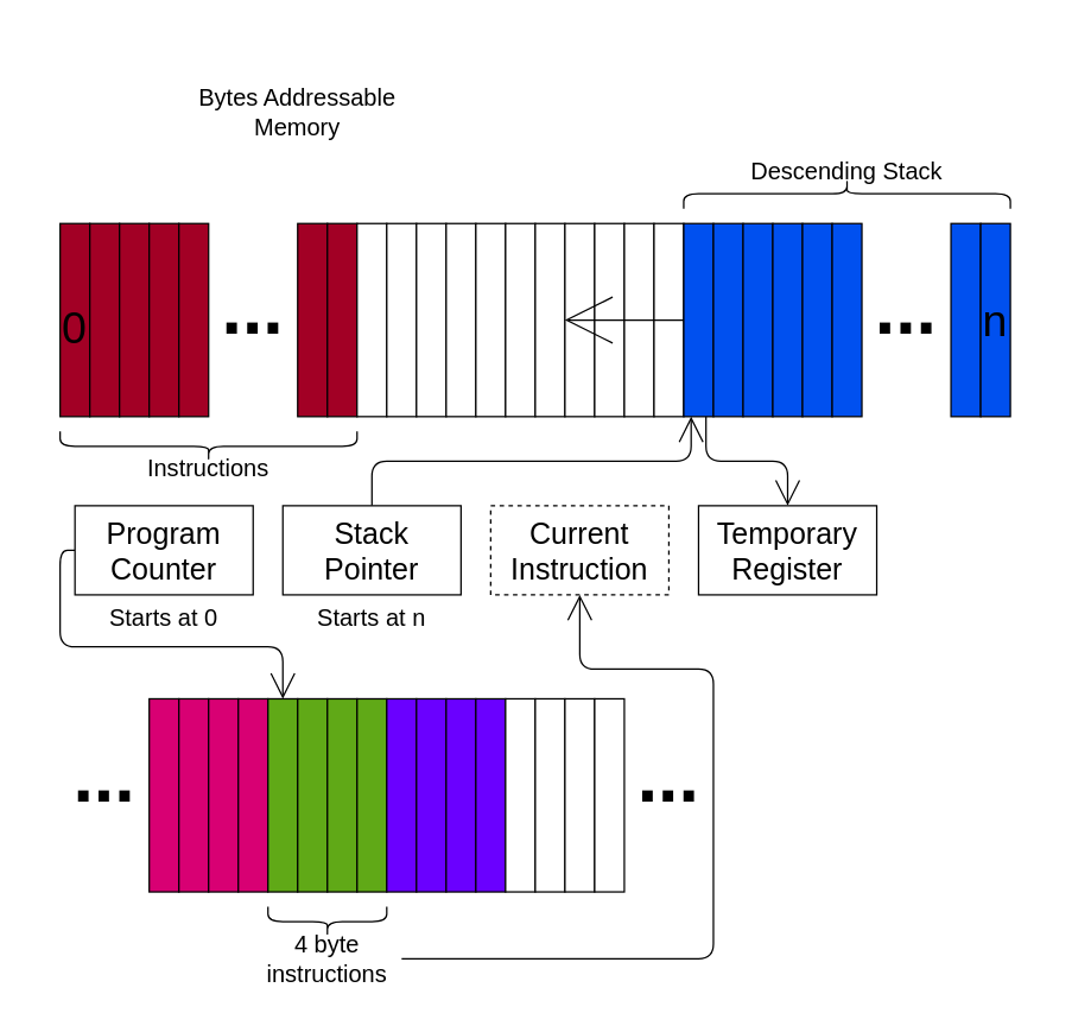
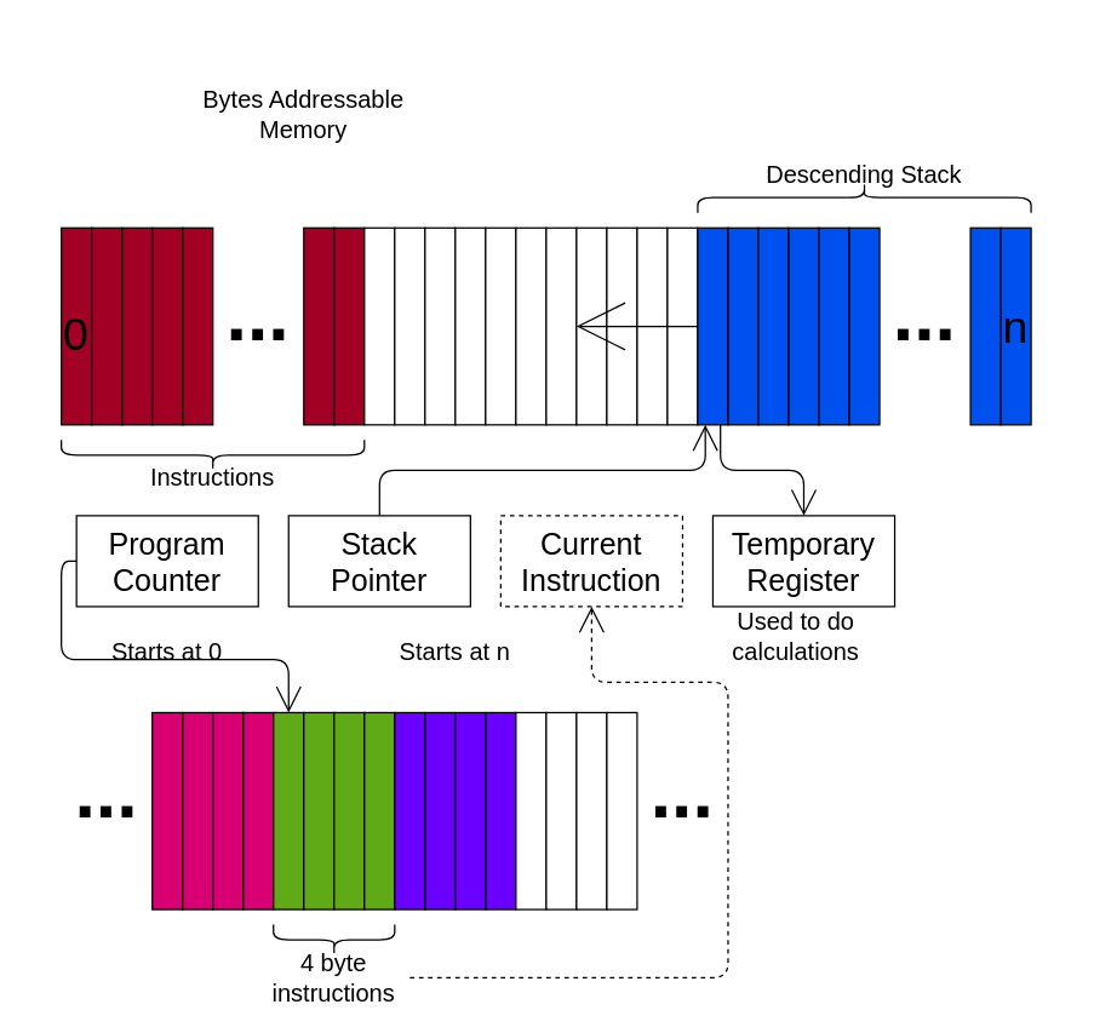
  <mxCell id="0" />
  <mxCell id="1" parent="0" />
  <mxCell id="2" value="" style="rounded=0;whiteSpace=wrap;html=1;strokeColor=#000000;fillColor=#a20025;fontColor=#ffffff;" vertex="1" parent="1"><mxGeometry x="40" y="150" width="20" height="130" as="geometry" /></mxCell>
  <mxCell id="3" value="" style="rounded=0;whiteSpace=wrap;html=1;strokeColor=#000000;fillColor=#a20025;fontColor=#ffffff;" vertex="1" parent="1"><mxGeometry x="60" y="150" width="20" height="130" as="geometry" /></mxCell>
  <mxCell id="4" value="" style="rounded=0;whiteSpace=wrap;html=1;strokeColor=#000000;fillColor=#a20025;fontColor=#ffffff;" vertex="1" parent="1"><mxGeometry x="80" y="150" width="20" height="130" as="geometry" /></mxCell>
  <mxCell id="5" value="" style="rounded=0;whiteSpace=wrap;html=1;strokeColor=#000000;fillColor=#a20025;fontColor=#ffffff;" vertex="1" parent="1"><mxGeometry x="100" y="150" width="20" height="130" as="geometry" /></mxCell>
  <mxCell id="6" value="" style="rounded=0;whiteSpace=wrap;html=1;strokeColor=#000000;fillColor=#a20025;fontColor=#ffffff;" vertex="1" parent="1"><mxGeometry x="120" y="150" width="20" height="130" as="geometry" /></mxCell>
  <mxCell id="7" value="" style="rounded=0;whiteSpace=wrap;html=1;strokeColor=#000000;fillColor=#a20025;fontColor=#ffffff;" vertex="1" parent="1"><mxGeometry x="200" y="150" width="20" height="130" as="geometry" /></mxCell>
  <mxCell id="8" value="" style="rounded=0;whiteSpace=wrap;html=1;strokeColor=#000000;fillColor=#a20025;fontColor=#ffffff;" vertex="1" parent="1"><mxGeometry x="220" y="150" width="20" height="130" as="geometry" /></mxCell>
  <mxCell id="9" value="" style="rounded=0;whiteSpace=wrap;html=1;strokeColor=#000000;" vertex="1" parent="1"><mxGeometry x="240" y="150" width="20" height="130" as="geometry" /></mxCell>
  <mxCell id="10" value="" style="rounded=0;whiteSpace=wrap;html=1;strokeColor=#000000;" vertex="1" parent="1"><mxGeometry x="260" y="150" width="20" height="130" as="geometry" /></mxCell>
  <mxCell id="11" value="" style="rounded=0;whiteSpace=wrap;html=1;strokeColor=#000000;" vertex="1" parent="1"><mxGeometry x="280" y="150" width="20" height="130" as="geometry" /></mxCell>
  <mxCell id="12" value="" style="rounded=0;whiteSpace=wrap;html=1;strokeColor=#000000;" vertex="1" parent="1"><mxGeometry x="300" y="150" width="20" height="130" as="geometry" /></mxCell>
  <mxCell id="13" value="" style="rounded=0;whiteSpace=wrap;html=1;strokeColor=#000000;" vertex="1" parent="1"><mxGeometry x="320" y="150" width="20" height="130" as="geometry" /></mxCell>
  <mxCell id="14" value="" style="rounded=0;whiteSpace=wrap;html=1;strokeColor=#000000;" vertex="1" parent="1"><mxGeometry x="340" y="150" width="20" height="130" as="geometry" /></mxCell>
  <mxCell id="15" value="" style="rounded=0;whiteSpace=wrap;html=1;strokeColor=#000000;" vertex="1" parent="1"><mxGeometry x="360" y="150" width="20" height="130" as="geometry" /></mxCell>
  <mxCell id="16" value="" style="rounded=0;whiteSpace=wrap;html=1;strokeColor=#000000;" vertex="1" parent="1"><mxGeometry x="380" y="150" width="20" height="130" as="geometry" /></mxCell>
  <mxCell id="17" value="" style="rounded=0;whiteSpace=wrap;html=1;strokeColor=#000000;" vertex="1" parent="1"><mxGeometry x="400" y="150" width="20" height="130" as="geometry" /></mxCell>
  <mxCell id="18" value="" style="rounded=0;whiteSpace=wrap;html=1;strokeColor=#000000;" vertex="1" parent="1"><mxGeometry x="420" y="150" width="20" height="130" as="geometry" /></mxCell>
  <mxCell id="19" value="" style="rounded=0;whiteSpace=wrap;html=1;strokeColor=#000000;" vertex="1" parent="1"><mxGeometry x="440" y="150" width="20" height="130" as="geometry" /></mxCell>
  <mxCell id="20" style="edgeStyle=orthogonalEdgeStyle;html=1;exitX=0.75;exitY=1;exitDx=0;exitDy=0;entryX=0.5;entryY=0;entryDx=0;entryDy=0;fontSize=16;endArrow=open;endFill=0;endSize=15;" edge="1" parent="1" source="21" target="37"><mxGeometry relative="1" as="geometry" /></mxCell>
  <mxCell id="21" value="" style="rounded=0;whiteSpace=wrap;html=1;fillColor=#0050ef;fontColor=#ffffff;strokeColor=#000000;" vertex="1" parent="1"><mxGeometry x="460" y="150" width="20" height="130" as="geometry" /></mxCell>
  <mxCell id="22" value="" style="rounded=0;whiteSpace=wrap;html=1;fillColor=#0050ef;fontColor=#ffffff;strokeColor=#000000;" vertex="1" parent="1"><mxGeometry x="480" y="150" width="20" height="130" as="geometry" /></mxCell>
  <mxCell id="23" value="" style="rounded=0;whiteSpace=wrap;html=1;fillColor=#0050ef;fontColor=#ffffff;strokeColor=#000000;" vertex="1" parent="1"><mxGeometry x="500" y="150" width="20" height="130" as="geometry" /></mxCell>
  <mxCell id="24" value="" style="rounded=0;whiteSpace=wrap;html=1;fillColor=#0050ef;fontColor=#ffffff;strokeColor=#000000;" vertex="1" parent="1"><mxGeometry x="520" y="150" width="20" height="130" as="geometry" /></mxCell>
  <mxCell id="25" value="" style="rounded=0;whiteSpace=wrap;html=1;fillColor=#0050ef;fontColor=#ffffff;strokeColor=#000000;" vertex="1" parent="1"><mxGeometry x="540" y="150" width="20" height="130" as="geometry" /></mxCell>
  <mxCell id="26" value="" style="rounded=0;whiteSpace=wrap;html=1;fillColor=#0050ef;fontColor=#ffffff;strokeColor=#000000;" vertex="1" parent="1"><mxGeometry x="560" y="150" width="20" height="130" as="geometry" /></mxCell>
  <mxCell id="27" value="" style="rounded=0;whiteSpace=wrap;html=1;fillColor=#0050ef;fontColor=#ffffff;strokeColor=#000000;" vertex="1" parent="1"><mxGeometry x="640" y="150" width="20" height="130" as="geometry" /></mxCell>
  <mxCell id="28" value="" style="rounded=0;whiteSpace=wrap;html=1;fillColor=#0050ef;fontColor=#ffffff;strokeColor=#000000;" vertex="1" parent="1"><mxGeometry x="660" y="150" width="20" height="130" as="geometry" /></mxCell>
  <mxCell id="29" value="..." style="text;html=1;strokeColor=none;fillColor=none;align=center;verticalAlign=bottom;whiteSpace=wrap;rounded=0;fontSize=50;fontStyle=1" vertex="1" parent="1"><mxGeometry x="580" y="200" width="60" height="40" as="geometry" /></mxCell>
  <mxCell id="30" value="0" style="text;html=1;strokeColor=none;fillColor=none;align=center;verticalAlign=middle;whiteSpace=wrap;rounded=0;fontSize=30;" vertex="1" parent="1"><mxGeometry x="20" y="205" width="60" height="30" as="geometry" /></mxCell>
  <mxCell id="31" value="n" style="text;html=1;strokeColor=none;fillColor=none;align=center;verticalAlign=middle;whiteSpace=wrap;rounded=0;fontSize=30;" vertex="1" parent="1"><mxGeometry x="640" y="200" width="60" height="30" as="geometry" /></mxCell>
  <mxCell id="32" style="edgeStyle=orthogonalEdgeStyle;html=1;exitX=0;exitY=0.5;exitDx=0;exitDy=0;entryX=0.5;entryY=0;entryDx=0;entryDy=0;fontSize=16;endArrow=open;endFill=0;endSize=15;" edge="1" parent="1" source="33" target="43"><mxGeometry relative="1" as="geometry" /></mxCell>
  <mxCell id="33" value="Program&lt;br style=&quot;font-size: 20px;&quot;&gt;Counter" style="rounded=0;whiteSpace=wrap;html=1;fontSize=20;strokeColor=#000000;" vertex="1" parent="1"><mxGeometry x="50" y="340" width="120" height="60" as="geometry" /></mxCell>
  <mxCell id="34" style="edgeStyle=orthogonalEdgeStyle;html=1;exitX=0.5;exitY=0;exitDx=0;exitDy=0;entryX=0.25;entryY=1;entryDx=0;entryDy=0;fontSize=16;endArrow=open;endFill=0;endSize=15;" edge="1" parent="1" source="35" target="21"><mxGeometry relative="1" as="geometry" /></mxCell>
  <mxCell id="35" value="Stack&lt;br&gt;Pointer" style="rounded=0;whiteSpace=wrap;html=1;fontSize=20;strokeColor=#000000;" vertex="1" parent="1"><mxGeometry x="190" y="340" width="120" height="60" as="geometry" /></mxCell>
  <mxCell id="36" value="Current&lt;br&gt;Instruction" style="rounded=0;whiteSpace=wrap;html=1;fontSize=20;strokeColor=#000000;dashed=1;" vertex="1" parent="1"><mxGeometry x="330" y="340" width="120" height="60" as="geometry" /></mxCell>
  <mxCell id="37" value="Temporary Register" style="rounded=0;whiteSpace=wrap;html=1;fontSize=20;strokeColor=#000000;" vertex="1" parent="1"><mxGeometry x="470" y="340" width="120" height="60" as="geometry" /></mxCell>
  <mxCell id="38" style="edgeStyle=orthogonalEdgeStyle;html=1;exitX=0;exitY=0.5;exitDx=0;exitDy=0;fontSize=16;endArrow=open;endFill=0;endSize=30;entryX=0;entryY=0.5;entryDx=0;entryDy=0;strokeColor=#000000;" edge="1" parent="1" source="21" target="16"><mxGeometry relative="1" as="geometry"><mxPoint x="260" y="340" as="sourcePoint" /><mxPoint x="390" y="215" as="targetPoint" /><Array as="points"><mxPoint x="410" y="215" /><mxPoint x="410" y="215" /></Array></mxGeometry></mxCell>
  <mxCell id="39" value="" style="rounded=0;whiteSpace=wrap;html=1;fillColor=#d80073;fontColor=#ffffff;strokeColor=#000000;" vertex="1" parent="1"><mxGeometry x="100" y="470" width="20" height="130" as="geometry" /></mxCell>
  <mxCell id="40" value="" style="rounded=0;whiteSpace=wrap;html=1;fillColor=#d80073;fontColor=#ffffff;strokeColor=#000000;" vertex="1" parent="1"><mxGeometry x="120" y="470" width="20" height="130" as="geometry" /></mxCell>
  <mxCell id="41" value="" style="rounded=0;whiteSpace=wrap;html=1;fillColor=#d80073;fontColor=#ffffff;strokeColor=#000000;" vertex="1" parent="1"><mxGeometry x="140" y="470" width="20" height="130" as="geometry" /></mxCell>
  <mxCell id="42" value="" style="rounded=0;whiteSpace=wrap;html=1;fillColor=#d80073;fontColor=#ffffff;strokeColor=#000000;" vertex="1" parent="1"><mxGeometry x="160" y="470" width="20" height="130" as="geometry" /></mxCell>
  <mxCell id="43" value="" style="rounded=0;whiteSpace=wrap;html=1;fillColor=#60a917;fontColor=#ffffff;strokeColor=#000000;" vertex="1" parent="1"><mxGeometry x="180" y="470" width="20" height="130" as="geometry" /></mxCell>
  <mxCell id="44" value="" style="rounded=0;whiteSpace=wrap;html=1;fillColor=#60a917;fontColor=#ffffff;strokeColor=#000000;" vertex="1" parent="1"><mxGeometry x="200" y="470" width="20" height="130" as="geometry" /></mxCell>
  <mxCell id="45" value="" style="rounded=0;whiteSpace=wrap;html=1;fillColor=#60a917;fontColor=#ffffff;strokeColor=#000000;" vertex="1" parent="1"><mxGeometry x="220" y="470" width="20" height="130" as="geometry" /></mxCell>
  <mxCell id="46" value="" style="rounded=0;whiteSpace=wrap;html=1;fillColor=#60a917;fontColor=#ffffff;strokeColor=#000000;" vertex="1" parent="1"><mxGeometry x="240" y="470" width="20" height="130" as="geometry" /></mxCell>
  <mxCell id="47" value="" style="rounded=0;whiteSpace=wrap;html=1;fillColor=#6a00ff;fontColor=#ffffff;strokeColor=#000000;" vertex="1" parent="1"><mxGeometry x="260" y="470" width="20" height="130" as="geometry" /></mxCell>
  <mxCell id="48" value="" style="rounded=0;whiteSpace=wrap;html=1;fillColor=#6a00ff;fontColor=#ffffff;strokeColor=#000000;" vertex="1" parent="1"><mxGeometry x="280" y="470" width="20" height="130" as="geometry" /></mxCell>
  <mxCell id="49" value="" style="rounded=0;whiteSpace=wrap;html=1;fillColor=#6a00ff;fontColor=#ffffff;strokeColor=#000000;" vertex="1" parent="1"><mxGeometry x="300" y="470" width="20" height="130" as="geometry" /></mxCell>
  <mxCell id="50" value="" style="rounded=0;whiteSpace=wrap;html=1;fillColor=#6a00ff;fontColor=#ffffff;strokeColor=#000000;" vertex="1" parent="1"><mxGeometry x="320" y="470" width="20" height="130" as="geometry" /></mxCell>
  <mxCell id="51" value="" style="rounded=0;whiteSpace=wrap;html=1;strokeColor=#000000;" vertex="1" parent="1"><mxGeometry x="340" y="470" width="20" height="130" as="geometry" /></mxCell>
  <mxCell id="52" value="" style="rounded=0;whiteSpace=wrap;html=1;strokeColor=#000000;" vertex="1" parent="1"><mxGeometry x="360" y="470" width="20" height="130" as="geometry" /></mxCell>
  <mxCell id="53" value="" style="rounded=0;whiteSpace=wrap;html=1;strokeColor=#000000;" vertex="1" parent="1"><mxGeometry x="380" y="470" width="20" height="130" as="geometry" /></mxCell>
  <mxCell id="54" value="" style="rounded=0;whiteSpace=wrap;html=1;strokeColor=#000000;" vertex="1" parent="1"><mxGeometry x="400" y="470" width="20" height="130" as="geometry" /></mxCell>
  <mxCell id="55" value="" style="shape=curlyBracket;whiteSpace=wrap;html=1;rounded=1;flipH=1;fontSize=16;rotation=90;" vertex="1" parent="1"><mxGeometry x="210" y="580" width="20" height="80" as="geometry" /></mxCell>
- <mxCell id="56" style="edgeStyle=orthogonalEdgeStyle;html=1;exitX=1;exitY=0.5;exitDx=0;exitDy=0;entryX=0.5;entryY=1;entryDx=0;entryDy=0;fontSize=16;endArrow=open;endFill=0;endSize=15;" edge="1" parent="1" source="57" target="36"><mxGeometry relative="1" as="geometry"><Array as="points"><mxPoint x="480" y="645" /><mxPoint x="480" y="450" /><mxPoint x="390" y="450" /></Array></mxGeometry></mxCell>
+ <mxCell id="56" style="edgeStyle=orthogonalEdgeStyle;html=1;exitX=1;exitY=0.5;exitDx=0;exitDy=0;entryX=0.5;entryY=1;entryDx=0;entryDy=0;fontSize=16;endArrow=open;endFill=0;endSize=15;dashed=1;" edge="1" parent="1" source="57" target="36"><mxGeometry relative="1" as="geometry"><Array as="points"><mxPoint x="480" y="645" /><mxPoint x="480" y="450" /><mxPoint x="390" y="450" /></Array></mxGeometry></mxCell>
  <mxCell id="57" value="4 byte instructions" style="text;html=1;strokeColor=none;fillColor=none;align=center;verticalAlign=middle;whiteSpace=wrap;rounded=0;fontSize=16;" vertex="1" parent="1"><mxGeometry x="170" y="630" width="100" height="30" as="geometry" /></mxCell>
  <mxCell id="58" value="Bytes Addressable Memory" style="text;html=1;strokeColor=none;fillColor=none;align=center;verticalAlign=middle;whiteSpace=wrap;rounded=0;fontSize=16;" vertex="1" parent="1"><mxGeometry x="120" y="60" width="160" height="30" as="geometry" /></mxCell>
  <mxCell id="59" value="Descending Stack" style="text;html=1;strokeColor=none;fillColor=none;align=center;verticalAlign=middle;whiteSpace=wrap;rounded=0;fontSize=16;" vertex="1" parent="1"><mxGeometry x="490" y="100" width="160" height="30" as="geometry" /></mxCell>
- <mxCell id="60" value="Starts at n" style="text;html=1;strokeColor=none;fillColor=none;align=center;verticalAlign=middle;whiteSpace=wrap;rounded=0;fontSize=16;" vertex="1" parent="1"><mxGeometry x="190" y="400" width="120" height="30" as="geometry" /></mxCell>
- <mxCell id="61" value="Starts at 0" style="text;html=1;strokeColor=none;fillColor=none;align=center;verticalAlign=middle;whiteSpace=wrap;rounded=0;fontSize=16;" vertex="1" parent="1"><mxGeometry x="50" y="400" width="120" height="30" as="geometry" /></mxCell>
+ <mxCell id="60" value="Starts at n" style="text;html=1;strokeColor=none;fillColor=none;align=center;verticalAlign=middle;whiteSpace=wrap;rounded=0;fontSize=16;" vertex="1" parent="1"><mxGeometry x="240" y="415" width="120" height="30" as="geometry" /></mxCell>
+ <mxCell id="61" value="Starts at 0" style="text;html=1;strokeColor=none;fillColor=none;align=center;verticalAlign=middle;whiteSpace=wrap;rounded=0;fontSize=16;" vertex="1" parent="1"><mxGeometry x="50" y="415" width="120" height="30" as="geometry" /></mxCell>
  <mxCell id="62" value="..." style="text;html=1;strokeColor=none;fillColor=none;align=center;verticalAlign=bottom;whiteSpace=wrap;rounded=0;fontSize=50;fontStyle=1" vertex="1" parent="1"><mxGeometry x="40" y="515" width="60" height="40" as="geometry" /></mxCell>
  <mxCell id="63" value="..." style="text;html=1;strokeColor=none;fillColor=none;align=center;verticalAlign=bottom;whiteSpace=wrap;rounded=0;fontSize=50;fontStyle=1" vertex="1" parent="1"><mxGeometry x="420" y="515" width="60" height="40" as="geometry" /></mxCell>
  <mxCell id="64" value="" style="shape=curlyBracket;whiteSpace=wrap;html=1;rounded=1;flipH=1;fontSize=16;rotation=90;" vertex="1" parent="1"><mxGeometry x="130" y="200" width="20" height="200" as="geometry" /></mxCell>
  <mxCell id="65" value="..." style="text;html=1;strokeColor=none;fillColor=none;align=center;verticalAlign=bottom;whiteSpace=wrap;rounded=0;fontSize=50;fontStyle=1" vertex="1" parent="1"><mxGeometry x="140" y="200" width="60" height="40" as="geometry" /></mxCell>
  <mxCell id="66" value="Instructions" style="text;html=1;strokeColor=none;fillColor=none;align=center;verticalAlign=middle;whiteSpace=wrap;rounded=0;fontSize=16;" vertex="1" parent="1"><mxGeometry x="80" y="300" width="120" height="30" as="geometry" /></mxCell>
+ <mxCell id="67" value="Used to do calculations" style="text;html=1;strokeColor=none;fillColor=none;align=center;verticalAlign=middle;whiteSpace=wrap;rounded=0;fontSize=16;" vertex="1" parent="1"><mxGeometry x="480" y="400" width="90" height="40" as="geometry" /></mxCell>
  <mxCell id="68" value="" style="shape=curlyBracket;whiteSpace=wrap;html=1;rounded=1;flipH=1;fontSize=16;rotation=90;direction=west;" vertex="1" parent="1"><mxGeometry x="560" y="20" width="20" height="220" as="geometry" /></mxCell>
